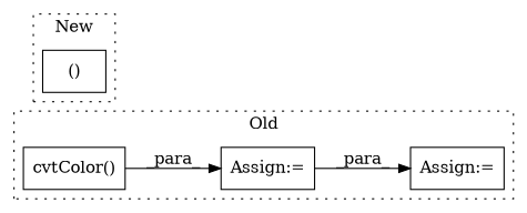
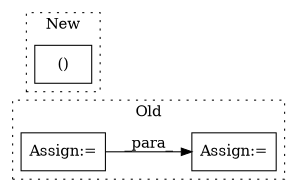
  digraph {
    rankdir=LR
    node [a=68 l=3 shape=box]
-   n1 [a=75 l="13,1" label="cvtColor()" s="7495,7532"]
    n2 [label="Assign:=" s=7547]
    n3 [label="Assign:=" s=8254]
    n4 [a=54 l=11 label="()" s=1871]
    subgraph cluster_1 {
      label=Old
      style=dotted
-     n1
      n2
      n3
    }
    subgraph cluster_2 {
      label=New
      style=dotted
      n4
    }
-   n1 -> n2 [label=_para_]
    n2 -> n3 [label=_para_]
  }
